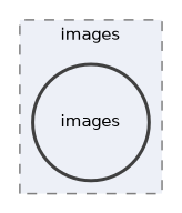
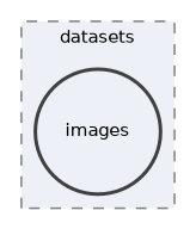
  digraph {
    compound=true
    n1 [color=grey25 fillcolor="#edf0f7" fontname=Helvetica fontsize=10 height=0.2 label=images shape=circle style="filled,bold" width=0.4]
    subgraph cluster_1 {
      bgcolor="#edf0f7"
      fontname=Helvetica
      fontsize=10
-     label=images
+     label=datasets
      pencolor=grey50
      style="filled,dashed"
      n1
    }
  }
